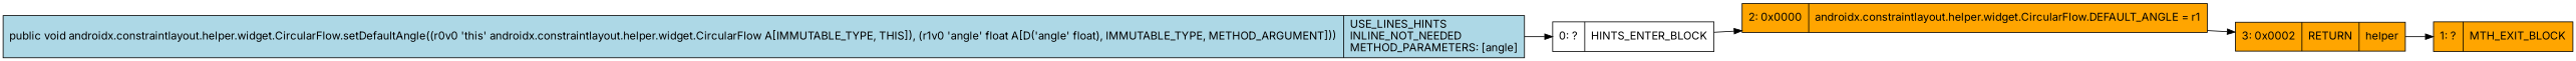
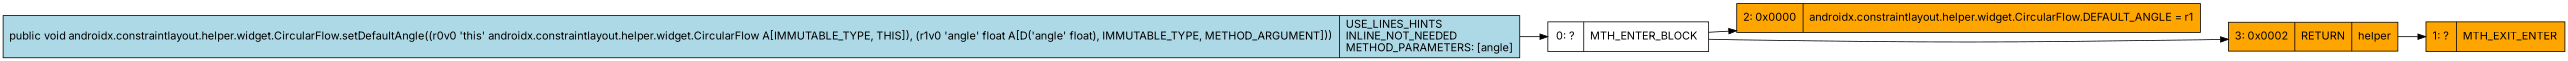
  digraph {
    fontname=Inter
    rankdir=LR
    node [fillcolor=orange fontname=Inter shape=record style=filled]
    edge [fontname=Inter]
-   n1 [fillcolor=white label="{0\:\ ?|HINTS_ENTER_BLOCK\l}"]
+   n1 [fillcolor=white label="{0\:\ ?|MTH_ENTER_BLOCK\l}"]
    n2 [label="{2\:\ 0x0000|androidx.constraintlayout.helper.widget.CircularFlow.DEFAULT_ANGLE = r1\l}"]
    n3 [label="{3\:\ 0x0002|RETURN\l|helper\l}"]
-   n4 [label="{1\:\ ?|MTH_EXIT_BLOCK\l}"]
+   n4 [label="{1\:\ ?|MTH_EXIT_ENTER\l}"]
    n5 [fillcolor=lightblue label="{public void androidx.constraintlayout.helper.widget.CircularFlow.setDefaultAngle((r0v0 'this' androidx.constraintlayout.helper.widget.CircularFlow A[IMMUTABLE_TYPE, THIS]), (r1v0 'angle' float A[D('angle' float), IMMUTABLE_TYPE, METHOD_ARGUMENT]))  | USE_LINES_HINTS\lINLINE_NOT_NEEDED\lMETHOD_PARAMETERS: [angle]\l}"]
    n1 -> n2
-   n2 -> n3
+   n1 -> n3
    n3 -> n4
    n5 -> n1
  }
